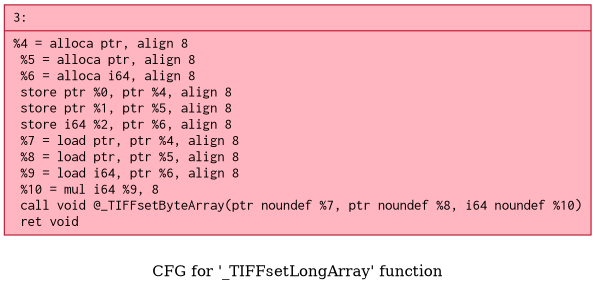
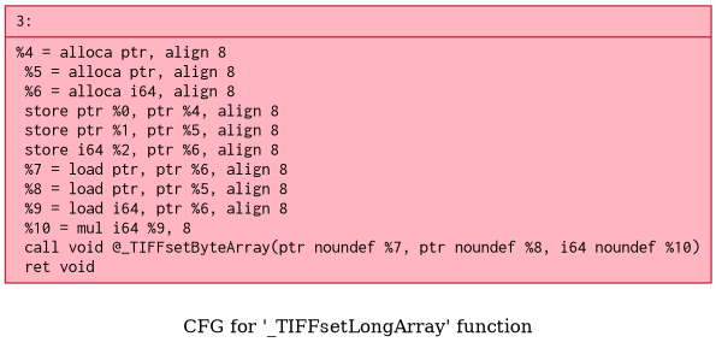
  digraph {
    label="CFG for '_TIFFsetLongArray' function"
-   n1 [color="#b70d28ff" fillcolor=lightpink fontname=Courier label="{3:\l|  %4 = alloca ptr, align 8\l  %5 = alloca ptr, align 8\l  %6 = alloca i64, align 8\l  store ptr %0, ptr %4, align 8\l  store ptr %1, ptr %5, align 8\l  store i64 %2, ptr %6, align 8\l  %7 = load ptr, ptr %4, align 8\l  %8 = load ptr, ptr %5, align 8\l  %9 = load i64, ptr %6, align 8\l  %10 = mul i64 %9, 8\l  call void @_TIFFsetByteArray(ptr noundef %7, ptr noundef %8, i64 noundef %10)\l  ret void\l}" shape=record style=filled]
+   n1 [color="#b70d28ff" fillcolor=lightpink fontname=Courier label="{3:\l|  %4 = alloca ptr, align 8\l  %5 = alloca ptr, align 8\l  %6 = alloca i64, align 8\l  store ptr %0, ptr %4, align 8\l  store ptr %1, ptr %5, align 8\l  store i64 %2, ptr %6, align 8\l  %7 = load ptr, ptr %6, align 8\l  %8 = load ptr, ptr %5, align 8\l  %9 = load i64, ptr %6, align 8\l  %10 = mul i64 %9, 8\l  call void @_TIFFsetByteArray(ptr noundef %7, ptr noundef %8, i64 noundef %10)\l  ret void\l}" shape=record style=filled]
  }
